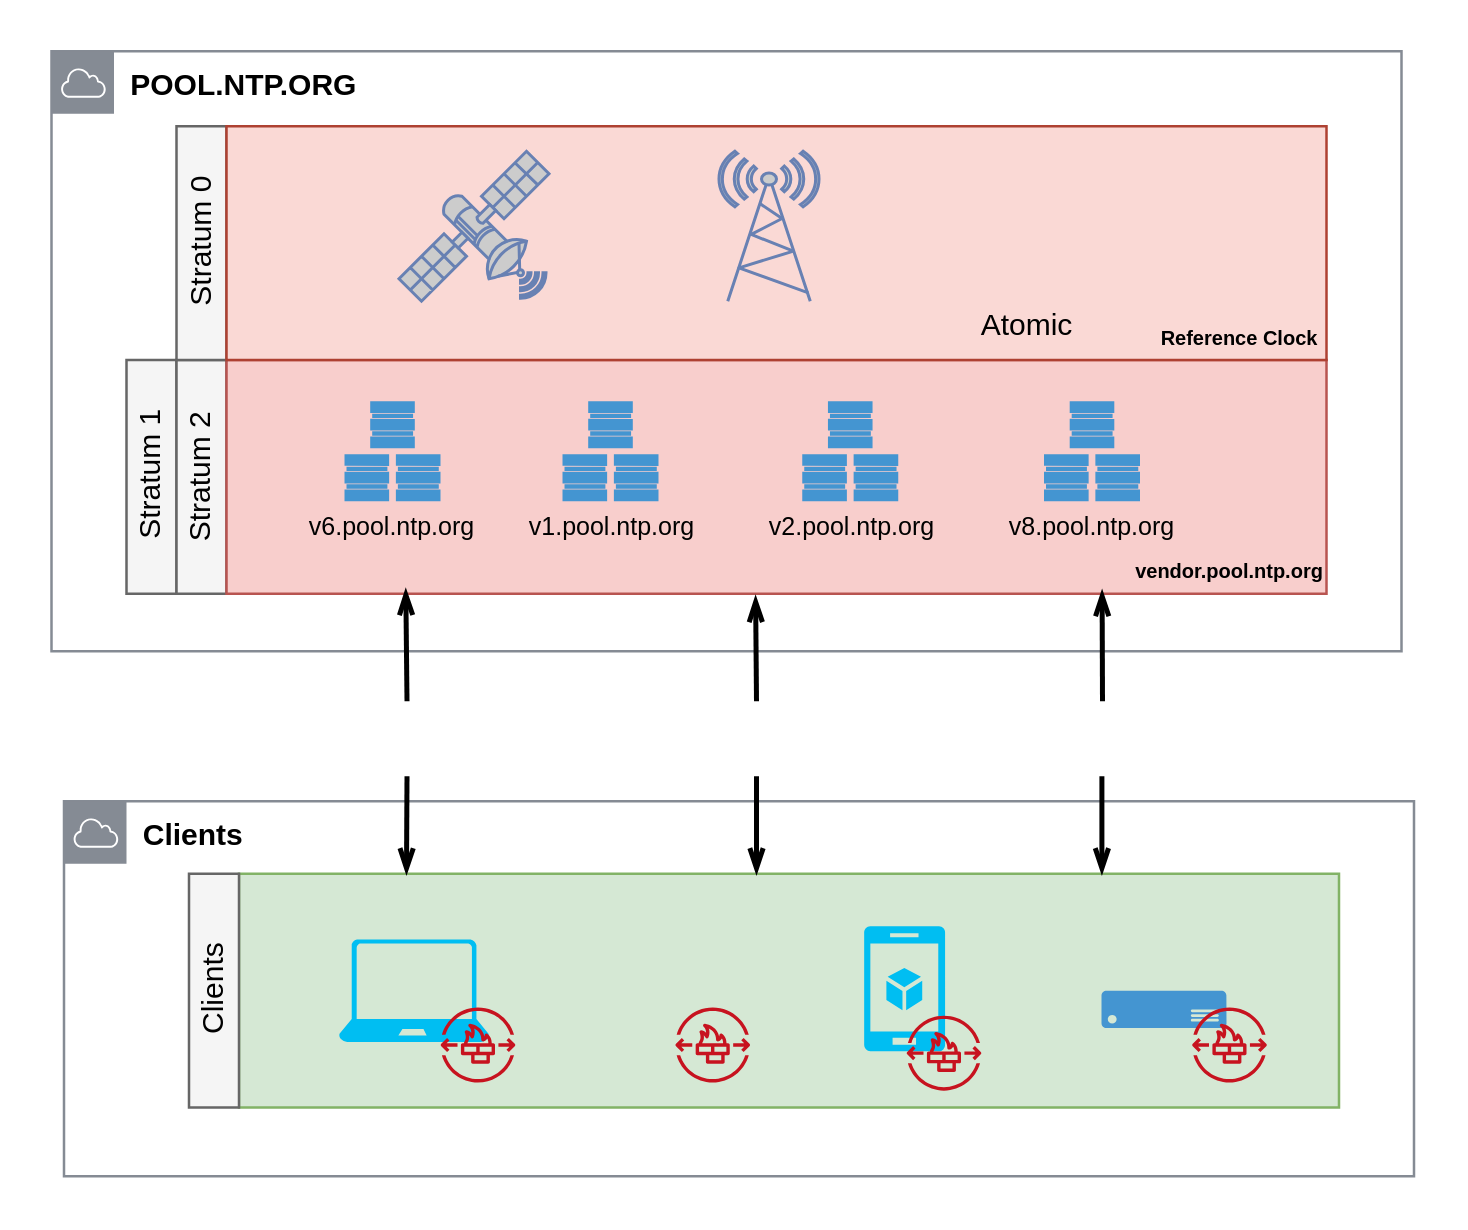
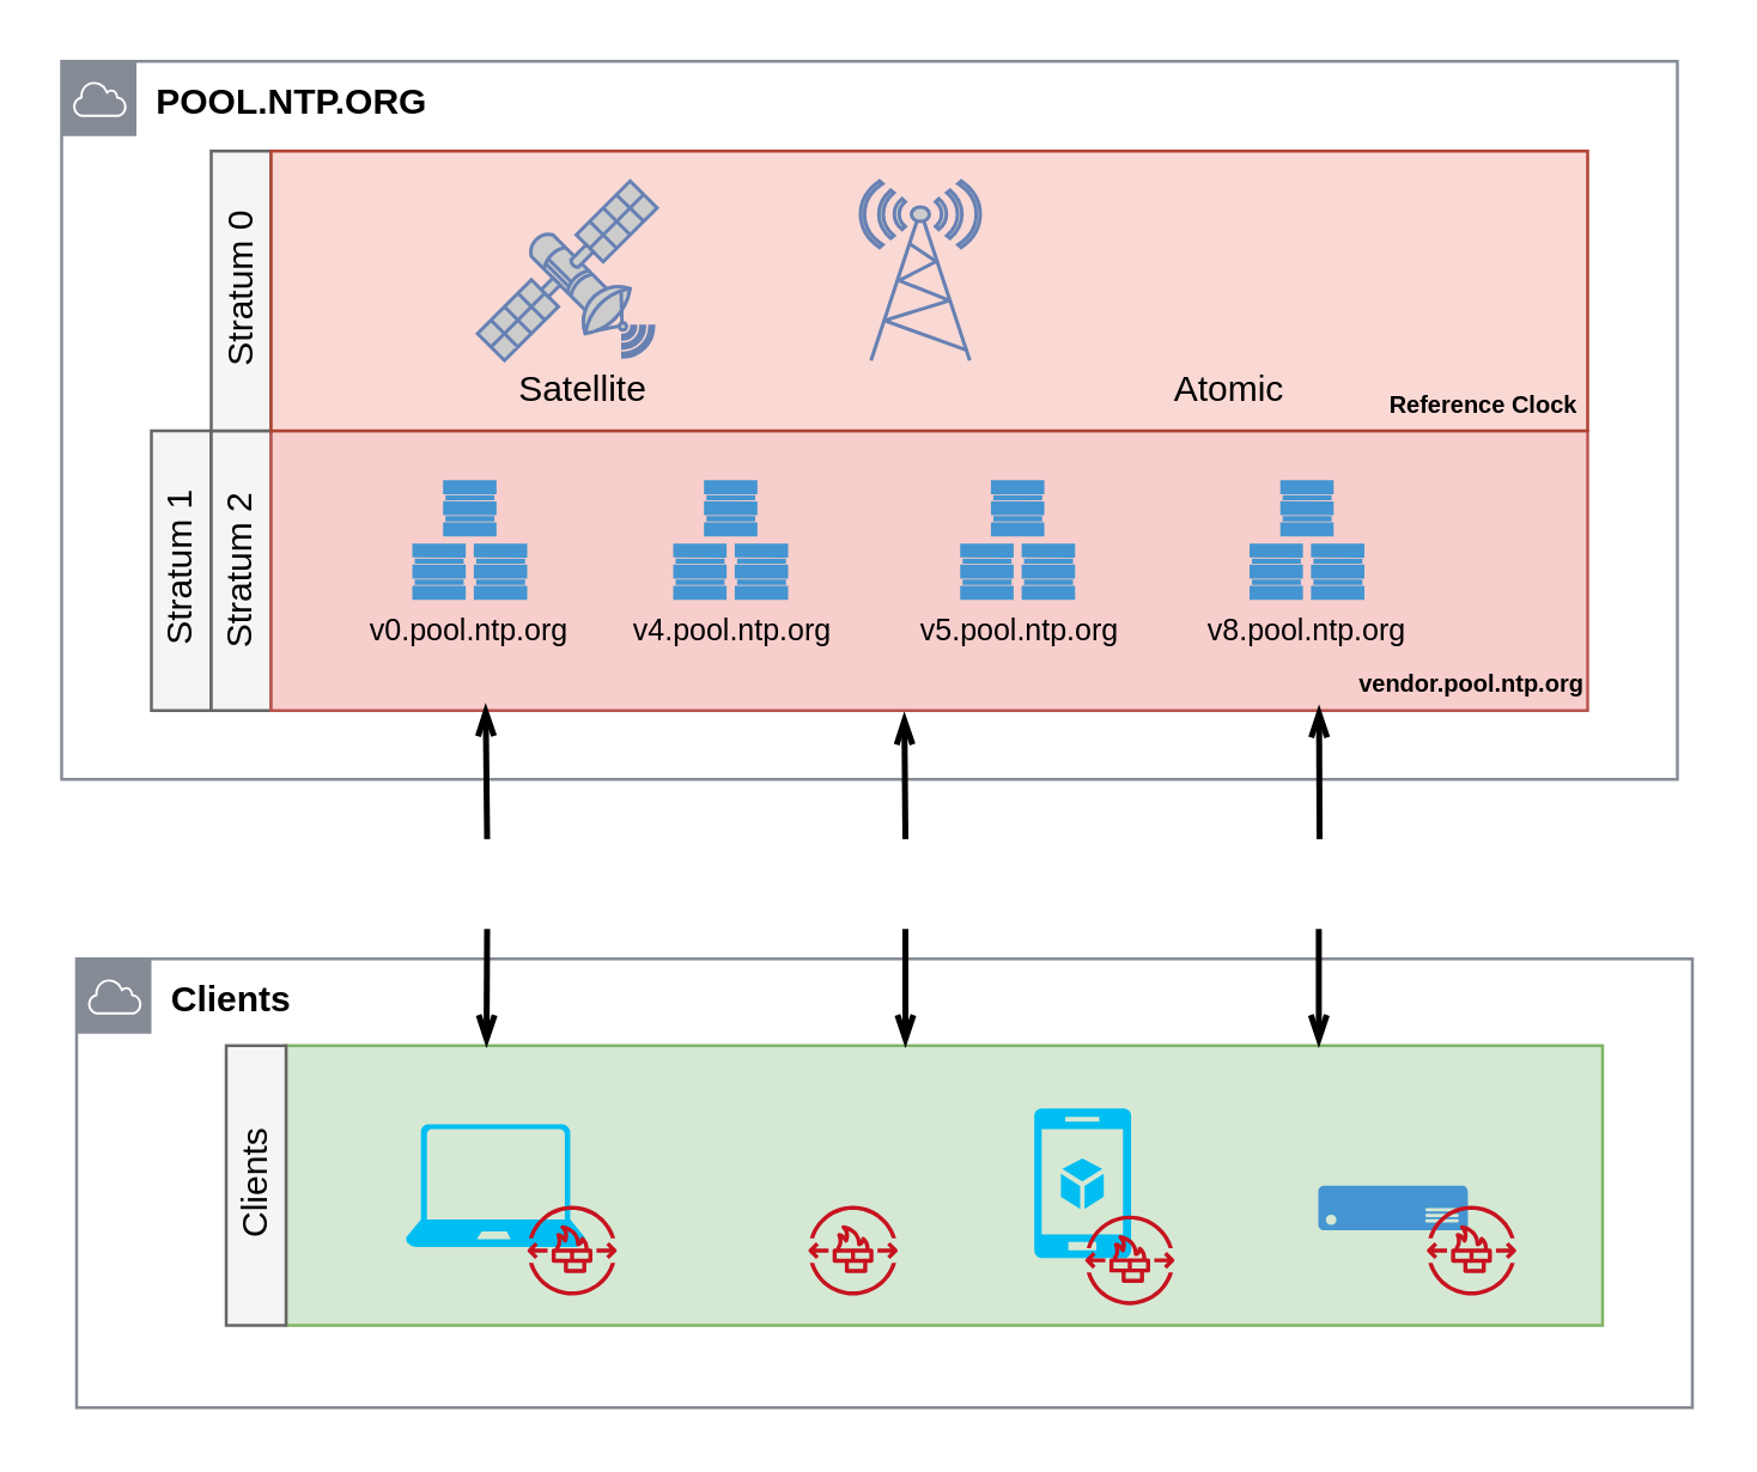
  <mxCell id="0" style=";html=1;" />
  <mxCell id="1" style=";html=1;" parent="0" />
  <mxCell id="2" value="" style="whiteSpace=wrap;html=1;fontSize=14;strokeColor=#82b366;verticalAlign=top;fillColor=#d5e8d4;" vertex="1" parent="1"><mxGeometry x="95" y="349" width="440" height="93.5" as="geometry" /></mxCell>
  <mxCell id="3" value="&lt;b&gt;&lt;font color=&quot;#000000&quot;&gt;Clients&lt;/font&gt;&lt;/b&gt;" style="outlineConnect=0;gradientColor=none;html=1;whiteSpace=wrap;fontSize=12;fontStyle=0;shape=mxgraph.aws4.group;grIcon=mxgraph.aws4.group_aws_cloud;strokeColor=#858B94;fillColor=none;verticalAlign=top;align=left;spacingLeft=30;fontColor=#858B94;dashed=0;" vertex="1" parent="1"><mxGeometry x="25" y="320" width="540" height="150" as="geometry" /></mxCell>
  <mxCell id="4" value="&lt;b&gt;&lt;font color=&quot;#000000&quot;&gt;POOL.NTP.ORG&lt;/font&gt;&lt;/b&gt;" style="outlineConnect=0;gradientColor=none;html=1;whiteSpace=wrap;fontSize=12;fontStyle=0;shape=mxgraph.aws4.group;grIcon=mxgraph.aws4.group_aws_cloud;strokeColor=#858B94;fillColor=none;verticalAlign=top;align=left;spacingLeft=30;fontColor=#858B94;dashed=0;" vertex="1" parent="1"><mxGeometry x="20" y="20" width="540" height="240" as="geometry" /></mxCell>
  <mxCell id="5" value="" style="whiteSpace=wrap;html=1;fillColor=#f5f5f5;fontSize=14;strokeColor=#666666;verticalAlign=top;fontColor=#333333;" vertex="1" parent="1"><mxGeometry x="50" y="143.5" width="20" height="93.5" as="geometry" /></mxCell>
  <mxCell id="6" value="" style="whiteSpace=wrap;html=1;fillColor=#f5f5f5;fontSize=14;strokeColor=#666666;verticalAlign=top;fontColor=#333333;" vertex="1" parent="1"><mxGeometry x="70" y="143.5" width="20" height="93.5" as="geometry" /></mxCell>
  <mxCell id="7" value="" style="whiteSpace=wrap;html=1;fontSize=14;strokeColor=#b85450;verticalAlign=top;fillColor=#f8cecc;" vertex="1" parent="1"><mxGeometry x="90" y="143.5" width="440" height="93.5" as="geometry" /></mxCell>
  <mxCell id="8" value="" style="whiteSpace=wrap;html=1;fillColor=#f5f5f5;fontSize=14;strokeColor=#666666;verticalAlign=top;fontColor=#333333;" vertex="1" parent="1"><mxGeometry x="70" y="50" width="20" height="93.5" as="geometry" /></mxCell>
  <mxCell id="9" value="" style="whiteSpace=wrap;html=1;fillColor=#fad9d5;fontSize=14;strokeColor=#ae4132;verticalAlign=top;" vertex="1" parent="1"><mxGeometry x="90" y="50" width="440" height="93.5" as="geometry" /></mxCell>
  <mxCell id="10" value="" style="shadow=0;dashed=0;html=1;strokeColor=none;fillColor=#4495D1;labelPosition=center;verticalLabelPosition=bottom;verticalAlign=top;align=center;outlineConnect=0;shape=mxgraph.veeam.storage_cluster;" vertex="1" parent="1"><mxGeometry x="137.2" y="160" width="38.4" height="40" as="geometry" /></mxCell>
  <mxCell id="11" value="&lt;font style=&quot;font-size: 8px&quot;&gt;&lt;b&gt;vendor.pool.ntp.org&lt;/b&gt;&lt;/font&gt;" style="text;html=1;resizable=0;autosize=1;align=center;verticalAlign=middle;points=[];fillColor=none;strokeColor=none;rounded=0;" vertex="1" parent="1"><mxGeometry x="446.2" y="217" width="90" height="20" as="geometry" /></mxCell>
- <mxCell id="12" value="&lt;font style=&quot;font-size: 10px&quot;&gt;v6.pool.ntp.org&lt;/font&gt;" style="text;html=1;resizable=0;autosize=1;align=center;verticalAlign=middle;points=[];fillColor=none;strokeColor=none;rounded=0;" vertex="1" parent="1"><mxGeometry x="116.4" y="200" width="80" height="20" as="geometry" /></mxCell>
- <mxCell id="13" value="&lt;font style=&quot;font-size: 10px&quot;&gt;v1.pool.ntp.org&lt;/font&gt;" style="text;html=1;resizable=0;autosize=1;align=center;verticalAlign=middle;points=[];fillColor=none;strokeColor=none;rounded=0;" vertex="1" parent="1"><mxGeometry x="203.6" y="200" width="80" height="20" as="geometry" /></mxCell>
- <mxCell id="14" value="&lt;font style=&quot;font-size: 10px&quot;&gt;v2.pool.ntp.org&lt;/font&gt;" style="text;html=1;resizable=0;autosize=1;align=center;verticalAlign=middle;points=[];fillColor=none;strokeColor=none;rounded=0;" vertex="1" parent="1"><mxGeometry x="299.5" y="200" width="80" height="20" as="geometry" /></mxCell>
+ <mxCell id="12" value="&lt;font style=&quot;font-size: 10px&quot;&gt;v0.pool.ntp.org&lt;/font&gt;" style="text;html=1;resizable=0;autosize=1;align=center;verticalAlign=middle;points=[];fillColor=none;strokeColor=none;rounded=0;" vertex="1" parent="1"><mxGeometry x="116.4" y="200" width="80" height="20" as="geometry" /></mxCell>
+ <mxCell id="13" value="&lt;font style=&quot;font-size: 10px&quot;&gt;v4.pool.ntp.org&lt;/font&gt;" style="text;html=1;resizable=0;autosize=1;align=center;verticalAlign=middle;points=[];fillColor=none;strokeColor=none;rounded=0;" vertex="1" parent="1"><mxGeometry x="203.6" y="200" width="80" height="20" as="geometry" /></mxCell>
+ <mxCell id="14" value="&lt;font style=&quot;font-size: 10px&quot;&gt;v5.pool.ntp.org&lt;/font&gt;" style="text;html=1;resizable=0;autosize=1;align=center;verticalAlign=middle;points=[];fillColor=none;strokeColor=none;rounded=0;" vertex="1" parent="1"><mxGeometry x="299.5" y="200" width="80" height="20" as="geometry" /></mxCell>
  <mxCell id="15" value="&lt;font style=&quot;font-size: 10px&quot;&gt;v8.pool.ntp.org&lt;/font&gt;" style="text;html=1;resizable=0;autosize=1;align=center;verticalAlign=middle;points=[];fillColor=none;strokeColor=none;rounded=0;" vertex="1" parent="1"><mxGeometry x="396.2" y="200" width="80" height="20" as="geometry" /></mxCell>
  <mxCell id="16" value="Stratum 1" style="text;html=1;resizable=0;autosize=1;align=center;verticalAlign=middle;points=[];fillColor=none;strokeColor=none;rounded=0;rotation=-90;" vertex="1" parent="1"><mxGeometry x="25" y="180" width="70" height="20" as="geometry" /></mxCell>
  <mxCell id="17" value="Stratum 2" style="text;html=1;resizable=0;autosize=1;align=center;verticalAlign=middle;points=[];fillColor=none;strokeColor=none;rounded=0;rotation=-90;" vertex="1" parent="1"><mxGeometry x="45" y="181" width="70" height="20" as="geometry" /></mxCell>
  <mxCell id="18" value="" style="fontColor=#0066CC;verticalAlign=top;verticalLabelPosition=bottom;labelPosition=center;align=center;html=1;outlineConnect=0;fillColor=#CCCCCC;strokeColor=#6881B3;gradientColor=none;gradientDirection=north;strokeWidth=2;shape=mxgraph.networks.satellite;rotation=-90;" vertex="1" parent="1"><mxGeometry x="159" y="60" width="60" height="60" as="geometry" /></mxCell>
  <mxCell id="19" value="" style="fontColor=#0066CC;verticalAlign=top;verticalLabelPosition=bottom;labelPosition=center;align=center;html=1;outlineConnect=0;fillColor=#CCCCCC;strokeColor=#6881B3;gradientColor=none;gradientDirection=north;strokeWidth=2;shape=mxgraph.networks.radio_tower;" vertex="1" parent="1"><mxGeometry x="287" y="60" width="40" height="60" as="geometry" /></mxCell>
  <mxCell id="20" value="" style="shape=image;html=1;verticalAlign=top;verticalLabelPosition=bottom;labelBackgroundColor=#ffffff;imageAspect=0;aspect=fixed;image=https://cdn4.iconfinder.com/data/icons/48x48-free-object-icons/48/Science.png" vertex="1" parent="1"><mxGeometry x="380" y="60" width="60" height="60" as="geometry" /></mxCell>
+ <mxCell id="21" value="Satellite" style="text;html=1;resizable=0;autosize=1;align=center;verticalAlign=middle;points=[];fillColor=none;strokeColor=none;rounded=0;" vertex="1" parent="1"><mxGeometry x="164.4" y="120" width="60" height="20" as="geometry" /></mxCell>
  <mxCell id="22" value="Atomic" style="text;html=1;resizable=0;autosize=1;align=center;verticalAlign=middle;points=[];fillColor=none;strokeColor=none;rounded=0;" vertex="1" parent="1"><mxGeometry x="385" y="120" width="50" height="20" as="geometry" /></mxCell>
  <mxCell id="23" value="Stratum 0" style="text;html=1;resizable=0;autosize=1;align=center;verticalAlign=middle;points=[];fillColor=none;strokeColor=none;rounded=0;rotation=-90;" vertex="1" parent="1"><mxGeometry x="45" y="86.75" width="70" height="20" as="geometry" /></mxCell>
  <mxCell id="24" value="&lt;font style=&quot;font-size: 8px&quot;&gt;&lt;b&gt;Reference Clock&lt;/b&gt;&lt;/font&gt;" style="text;html=1;resizable=0;autosize=1;align=center;verticalAlign=middle;points=[];fillColor=none;strokeColor=none;rounded=0;" vertex="1" parent="1"><mxGeometry x="455.4" y="123.5" width="80" height="20" as="geometry" /></mxCell>
  <mxCell id="25" value="" style="shadow=0;dashed=0;html=1;strokeColor=none;fillColor=#4495D1;labelPosition=center;verticalLabelPosition=bottom;verticalAlign=top;align=center;outlineConnect=0;shape=mxgraph.veeam.storage_cluster;" vertex="1" parent="1"><mxGeometry x="224.4" y="160" width="38.4" height="40" as="geometry" /></mxCell>
  <mxCell id="26" value="" style="shadow=0;dashed=0;html=1;strokeColor=none;fillColor=#4495D1;labelPosition=center;verticalLabelPosition=bottom;verticalAlign=top;align=center;outlineConnect=0;shape=mxgraph.veeam.storage_cluster;" vertex="1" parent="1"><mxGeometry x="320.3" y="160" width="38.4" height="40" as="geometry" /></mxCell>
  <mxCell id="27" value="" style="shadow=0;dashed=0;html=1;strokeColor=none;fillColor=#4495D1;labelPosition=center;verticalLabelPosition=bottom;verticalAlign=top;align=center;outlineConnect=0;shape=mxgraph.veeam.storage_cluster;" vertex="1" parent="1"><mxGeometry x="417" y="160" width="38.4" height="40" as="geometry" /></mxCell>
  <mxCell id="28" value="" style="whiteSpace=wrap;html=1;fillColor=#f5f5f5;fontSize=14;strokeColor=#666666;verticalAlign=top;fontColor=#333333;" vertex="1" parent="1"><mxGeometry x="75" y="349" width="20" height="93.5" as="geometry" /></mxCell>
  <mxCell id="29" style="edgeStyle=none;rounded=0;orthogonalLoop=1;jettySize=auto;html=1;exitX=0.5;exitY=0;exitDx=0;exitDy=0;exitPerimeter=0;fontColor=#4495D1;startArrow=none;startFill=0;endArrow=openThin;endFill=0;entryX=0.163;entryY=0.982;entryDx=0;entryDy=0;entryPerimeter=0;strokeWidth=2;" edge="1" parent="1" source="37" target="7"><mxGeometry x="40" y="40" as="geometry"><mxPoint x="180" y="280" as="targetPoint" /></mxGeometry></mxCell>
  <mxCell id="30" value="" style="verticalLabelPosition=bottom;html=1;verticalAlign=top;align=center;strokeColor=none;shape=mxgraph.azure.server;sketch=0;fillColor=#4495D1;" vertex="1" parent="1"><mxGeometry x="440" y="395.75" width="50" height="15" as="geometry" /></mxCell>
  <mxCell id="31" style="edgeStyle=none;rounded=0;orthogonalLoop=1;jettySize=auto;html=1;exitX=0.5;exitY=0;exitDx=0;exitDy=0;exitPerimeter=0;fontColor=#4495D1;startArrow=none;startFill=0;endArrow=openThin;endFill=0;entryX=0.481;entryY=1.012;entryDx=0;entryDy=0;entryPerimeter=0;strokeWidth=2;" edge="1" parent="1" source="36" target="7"><mxGeometry x="40" y="40" as="geometry"><mxPoint x="290" y="240" as="targetPoint" /></mxGeometry></mxCell>
  <mxCell id="32" style="edgeStyle=none;rounded=0;orthogonalLoop=1;jettySize=auto;html=1;exitX=0.5;exitY=0;exitDx=0;exitDy=0;exitPerimeter=0;entryX=0.796;entryY=0.987;entryDx=0;entryDy=0;fontColor=#4495D1;startArrow=none;startFill=0;endArrow=openThin;endFill=0;entryPerimeter=0;strokeWidth=2;" edge="1" parent="1" source="38" target="7"><mxGeometry x="40" y="40" as="geometry" /></mxCell>
  <mxCell id="33" value="" style="verticalLabelPosition=bottom;html=1;verticalAlign=top;align=center;strokeColor=none;fillColor=#00BEF2;shape=mxgraph.azure.mobile_services;pointerEvents=1;sketch=0;" vertex="1" parent="1"><mxGeometry x="345" y="370" width="32.5" height="50" as="geometry" /></mxCell>
  <mxCell id="34" value="" style="shape=image;html=1;verticalAlign=top;verticalLabelPosition=bottom;labelBackgroundColor=#ffffff;imageAspect=0;aspect=fixed;image=https://cdn2.iconfinder.com/data/icons/bitsies/128/Computer-128.png;sketch=0;fillColor=#4495D1;" vertex="1" parent="1"><mxGeometry x="232" y="365" width="60" height="60" as="geometry" /></mxCell>
  <mxCell id="35" value="Clients" style="text;html=1;resizable=0;autosize=1;align=center;verticalAlign=middle;points=[];fillColor=none;strokeColor=none;rounded=0;rotation=-90;" vertex="1" parent="1"><mxGeometry x="60" y="385.75" width="50" height="20" as="geometry" /></mxCell>
  <mxCell id="36" value="" style="shape=image;html=1;verticalAlign=top;verticalLabelPosition=bottom;labelBackgroundColor=#ffffff;imageAspect=0;aspect=fixed;image=https://cdn1.iconfinder.com/data/icons/google_jfk_icons_by_carlosjj/128/sync.png;sketch=0;fillColor=#4495D1;" vertex="1" parent="1"><mxGeometry x="287" y="280" width="30" height="30" as="geometry" /></mxCell>
  <mxCell id="37" value="" style="shape=image;html=1;verticalAlign=top;verticalLabelPosition=bottom;labelBackgroundColor=#ffffff;imageAspect=0;aspect=fixed;image=https://cdn1.iconfinder.com/data/icons/google_jfk_icons_by_carlosjj/128/sync.png;sketch=0;fillColor=#4495D1;" vertex="1" parent="1"><mxGeometry x="147.2" y="280" width="30" height="30" as="geometry" /></mxCell>
  <mxCell id="38" value="" style="shape=image;html=1;verticalAlign=top;verticalLabelPosition=bottom;labelBackgroundColor=#ffffff;imageAspect=0;aspect=fixed;image=https://cdn1.iconfinder.com/data/icons/google_jfk_icons_by_carlosjj/128/sync.png;sketch=0;fillColor=#4495D1;" vertex="1" parent="1"><mxGeometry x="425.4" y="280" width="30" height="30" as="geometry" /></mxCell>
  <mxCell id="39" value="" style="shape=image;html=1;verticalAlign=top;verticalLabelPosition=bottom;labelBackgroundColor=#ffffff;imageAspect=0;aspect=fixed;image=https://cdn0.iconfinder.com/data/icons/super-mono-basic/green/button-check_basic_green.png;sketch=0;fontColor=#4495D1;strokeColor=#000000;fillColor=none;" vertex="1" parent="1"><mxGeometry x="212" y="270" width="40" height="40" as="geometry" /></mxCell>
  <mxCell id="40" value="" style="shape=image;html=1;verticalAlign=top;verticalLabelPosition=bottom;labelBackgroundColor=#ffffff;imageAspect=0;aspect=fixed;image=https://cdn0.iconfinder.com/data/icons/super-mono-basic/green/button-check_basic_green.png;sketch=0;fontColor=#4495D1;strokeColor=#000000;fillColor=none;" vertex="1" parent="1"><mxGeometry x="352" y="270" width="40" height="40" as="geometry" /></mxCell>
  <mxCell id="41" value="" style="verticalLabelPosition=bottom;html=1;verticalAlign=top;align=center;strokeColor=none;fillColor=#00BEF2;shape=mxgraph.azure.laptop;pointerEvents=1;sketch=0;fontColor=#4495D1;" vertex="1" parent="1"><mxGeometry x="135" y="375.25" width="60" height="41" as="geometry" /></mxCell>
  <mxCell id="42" value="" style="outlineConnect=0;fontColor=#232F3E;gradientColor=none;fillColor=#C7131F;strokeColor=none;dashed=0;verticalLabelPosition=bottom;verticalAlign=top;align=center;html=1;fontSize=12;fontStyle=0;aspect=fixed;pointerEvents=1;shape=mxgraph.aws4.network_firewall_endpoints;sketch=0;" vertex="1" parent="1"><mxGeometry x="175.6" y="402.5" width="30" height="30" as="geometry" /></mxCell>
  <mxCell id="43" value="" style="outlineConnect=0;fontColor=#232F3E;gradientColor=none;fillColor=#C7131F;strokeColor=none;dashed=0;verticalLabelPosition=bottom;verticalAlign=top;align=center;html=1;fontSize=12;fontStyle=0;aspect=fixed;pointerEvents=1;shape=mxgraph.aws4.network_firewall_endpoints;sketch=0;" vertex="1" parent="1"><mxGeometry x="269.5" y="402.5" width="30" height="30" as="geometry" /></mxCell>
  <mxCell id="44" value="" style="outlineConnect=0;fontColor=#232F3E;gradientColor=none;fillColor=#C7131F;strokeColor=none;dashed=0;verticalLabelPosition=bottom;verticalAlign=top;align=center;html=1;fontSize=12;fontStyle=0;aspect=fixed;pointerEvents=1;shape=mxgraph.aws4.network_firewall_endpoints;sketch=0;" vertex="1" parent="1"><mxGeometry x="362" y="405.75" width="30" height="30" as="geometry" /></mxCell>
  <mxCell id="45" value="" style="outlineConnect=0;fontColor=#232F3E;gradientColor=none;fillColor=#C7131F;strokeColor=none;dashed=0;verticalLabelPosition=bottom;verticalAlign=top;align=center;html=1;fontSize=12;fontStyle=0;aspect=fixed;pointerEvents=1;shape=mxgraph.aws4.network_firewall_endpoints;sketch=0;" vertex="1" parent="1"><mxGeometry x="476.2" y="402.5" width="30" height="30" as="geometry" /></mxCell>
  <mxCell id="46" value="" style="edgeStyle=none;rounded=0;orthogonalLoop=1;jettySize=auto;html=1;fontColor=#4495D1;startArrow=openThin;startFill=0;endArrow=none;endFill=0;strokeWidth=2;entryX=0.5;entryY=1;entryDx=0;entryDy=0;" edge="1" parent="1" target="36"><mxGeometry x="-98.59" y="37.25" as="geometry"><mxPoint x="302" y="349" as="sourcePoint" /><mxPoint x="302" y="330" as="targetPoint" /></mxGeometry></mxCell>
  <mxCell id="47" value="" style="edgeStyle=none;rounded=0;orthogonalLoop=1;jettySize=auto;html=1;fontColor=#4495D1;startArrow=openThin;startFill=0;endArrow=none;endFill=0;strokeWidth=2;entryX=0.5;entryY=1;entryDx=0;entryDy=0;" edge="1" parent="1" target="37"><mxGeometry x="-238" y="37.25" as="geometry"><mxPoint x="162" y="349" as="sourcePoint" /><mxPoint x="162" y="320" as="targetPoint" /></mxGeometry></mxCell>
  <mxCell id="48" value="" style="edgeStyle=none;rounded=0;orthogonalLoop=1;jettySize=auto;html=1;fontColor=#4495D1;startArrow=openThin;startFill=0;endArrow=none;endFill=0;strokeWidth=2;entryX=0.5;entryY=1;entryDx=0;entryDy=0;" edge="1" parent="1"><mxGeometry x="39.57" y="37.25" as="geometry"><mxPoint x="440.16" y="349" as="sourcePoint" /><mxPoint x="440.16" y="310" as="targetPoint" /></mxGeometry></mxCell>
